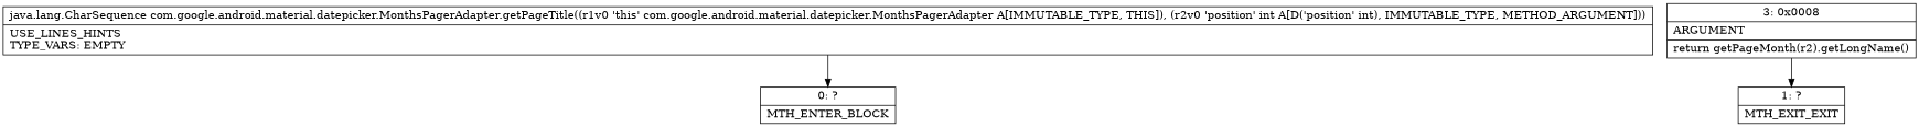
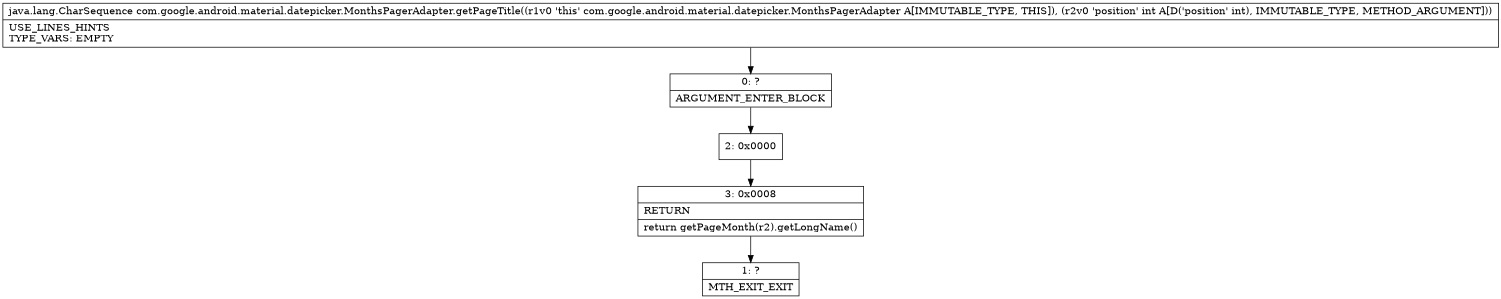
  digraph {
    fontname="DejaVu Serif"
    node [fontname="DejaVu Serif" shape=record]
    edge [fontname="DejaVu Serif"]
-   n1 [label="{0\:\ ?|MTH_ENTER_BLOCK\l}"]
-   n3 [label="{3\:\ 0x0008|ARGUMENT\l|return getPageMonth(r2).getLongName()\l}"]
+   n1 [label="{0\:\ ?|ARGUMENT_ENTER_BLOCK\l}"]
+   n2 [label="{2\:\ 0x0000}"]
+   n3 [label="{3\:\ 0x0008|RETURN\l|return getPageMonth(r2).getLongName()\l}"]
    n4 [label="{1\:\ ?|MTH_EXIT_EXIT\l}"]
    n5 [label="{java.lang.CharSequence com.google.android.material.datepicker.MonthsPagerAdapter.getPageTitle((r1v0 'this' com.google.android.material.datepicker.MonthsPagerAdapter A[IMMUTABLE_TYPE, THIS]), (r2v0 'position' int A[D('position' int), IMMUTABLE_TYPE, METHOD_ARGUMENT]))  | USE_LINES_HINTS\lTYPE_VARS: EMPTY\l}"]
+   n1 -> n2
+   n2 -> n3
    n3 -> n4
    n5 -> n1
  }
